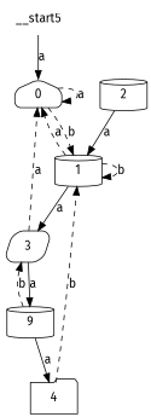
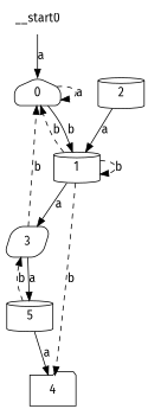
  digraph {
    fontname="Fira Sans"
    rankdir=TB
    node [fontname="Fira Sans" shape=cylinder color=black fillcolor=white style="rounded,filled"]
    edge [fontname="Fira Sans" style=dashed]
-   __start0 [shape=none label=__start5 color="" fillcolor="" style=""]
+   __start0 [shape=none color="" fillcolor="" style=""]
    n2 [label=0 shape=house]
    n3 [label=1]
    n4 [label=3 shape=parallelogram]
    n5 [label=2 style=filled]
-   n6 [label=9]
+   n6 [label=5]
    n7 [label=4 shape=folder style=filled]
    __start0 -> n2 [label=a style=solid]
    n2 -> n2 [label=a]
-   n2 -> n3 [label=b]
-   n3 -> n2 [label=a]
+   n2 -> n3 [label=b style=solid]
+   n3 -> n2 [label=b]
    n3 -> n3 [label=b]
    n3 -> n4 [label=a style=solid]
-   n4 -> n2 [label=a]
+   n4 -> n2 [label=b]
    n4 -> n6 [label=a style=solid]
    n5 -> n3 [label=a style=solid]
    n6 -> n4 [label=b]
    n6 -> n7 [label=a style=solid]
-   n7 -> n3 [label=b]
+   n3 -> n7 [label=b]
  }
